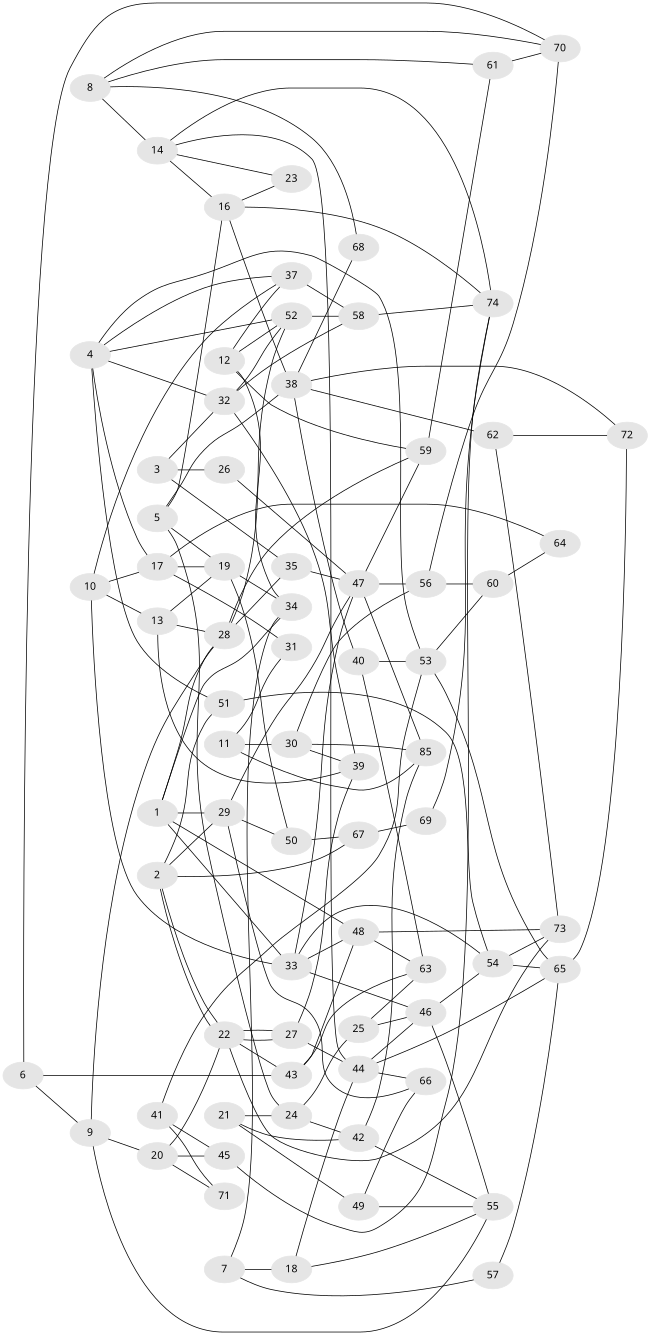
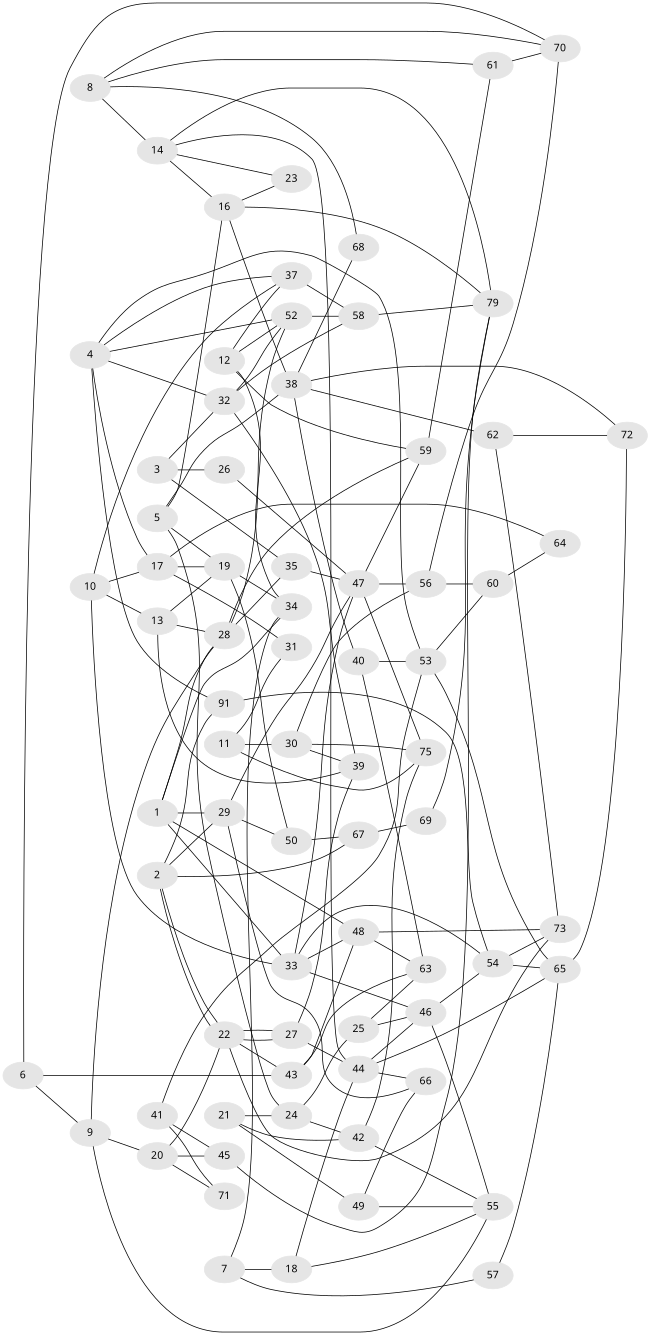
  graph {
    fontname="Noto Sans"
    rankdir=LR
    node [color=gray90 fontname="Noto Sans" style=filled]
    edge [fontname="Noto Sans"]
    1
    28
    29
    33
    34
    48
    35
    52
    59
    50
    47
    66
    46
    54
    73
    63
    2
    22
-   51
+   51 [label=91]
    67
    43
    27
    69
    3
    26
    32
    39
    58
    4
    17
    37
    53
    19
    31
    64
    60
    65
    5
    16
    24
    38
    23
-   74
+   74 [label=79]
    42
    25
    68
    40
    62
    72
    6
    9
    70
    20
    55
    7
    18
    57
    44
    8
    14
    61
    45
    71
    10
    13
    11
    30
-   75 [label=85]
+   75
    56
    12
    21
    49
    41
    1 -- 28
    1 -- 29
    1 -- 33
    1 -- 34
    1 -- 48
    28 -- 35
    28 -- 52
    28 -- 59
    29 -- 50
    29 -- 47
    29 -- 66
    33 -- 48
    33 -- 47
    33 -- 46
    33 -- 54
    48 -- 73
    48 -- 63
    35 -- 47
    52 -- 58
    59 -- 61
    50 -- 67
    47 -- 59
    47 -- 75
    47 -- 56
    46 -- 54
    46 -- 55
    54 -- 73
    54 -- 65
    2 -- 29
    2 -- 22
    2 -- 22
    2 -- 51
    2 -- 67
    22 -- 73
    22 -- 43
    22 -- 27
    22 -- 27
    51 -- 54
    67 -- 69
    43 -- 48
    43 -- 63
    27 -- 39
    27 -- 44
    69 -- 74
    3 -- 35
    3 -- 26
    3 -- 32
    26 -- 47
    32 -- 52
    32 -- 39
    32 -- 58
    58 -- 74
    4 -- 52
    4 -- 51
    4 -- 32
    4 -- 17
    4 -- 37
    4 -- 53
    17 -- 19
    17 -- 31
    17 -- 64
    37 -- 58
    53 -- 60
    53 -- 65
    19 -- 34
    19 -- 50
    60 -- 64
    65 -- 72
    5 -- 19
    5 -- 16
    5 -- 24
    5 -- 38
    16 -- 38
    16 -- 23
    16 -- 74
    24 -- 42
    24 -- 25
    38 -- 68
    38 -- 40
    38 -- 62
    38 -- 72
    42 -- 55
    42 -- 75
    25 -- 46
    25 -- 63
    40 -- 63
    40 -- 53
    62 -- 73
    62 -- 72
    6 -- 43
    6 -- 9
    6 -- 70
    9 -- 28
    9 -- 20
    9 -- 55
    20 -- 22
    20 -- 45
    20 -- 71
    7 -- 34
    7 -- 18
    7 -- 57
    18 -- 55
    18 -- 44
    57 -- 65
    44 -- 66
    44 -- 46
    44 -- 65
    8 -- 68
    8 -- 70
    8 -- 14
    8 -- 61
    14 -- 16
    14 -- 23
    14 -- 74
    14 -- 44
    61 -- 70
    45 -- 74
    10 -- 33
    10 -- 17
    10 -- 37
    10 -- 13
    13 -- 28
    13 -- 39
    13 -- 19
    11 -- 31
    11 -- 30
    11 -- 75
    30 -- 39
    30 -- 75
    30 -- 56
    56 -- 60
    56 -- 70
    12 -- 34
    12 -- 52
    12 -- 59
    12 -- 37
    21 -- 24
    21 -- 42
    21 -- 49
    49 -- 66
    49 -- 55
    41 -- 53
    41 -- 45
    41 -- 71
  }
